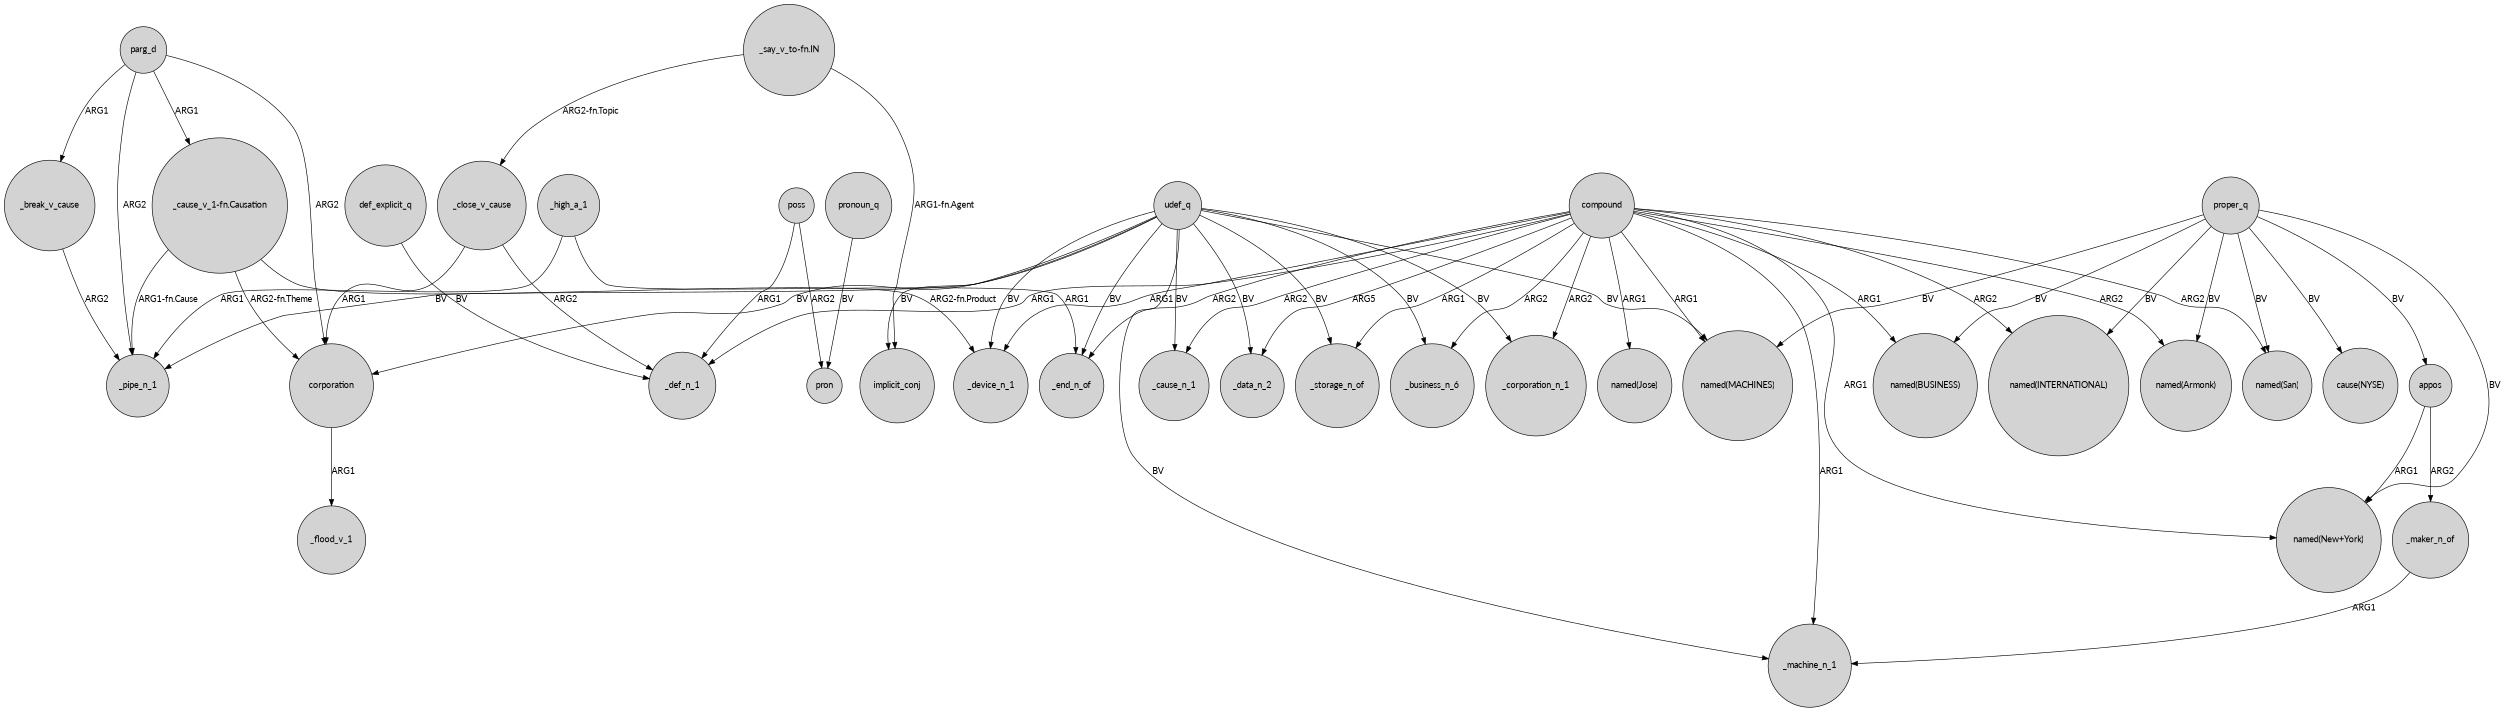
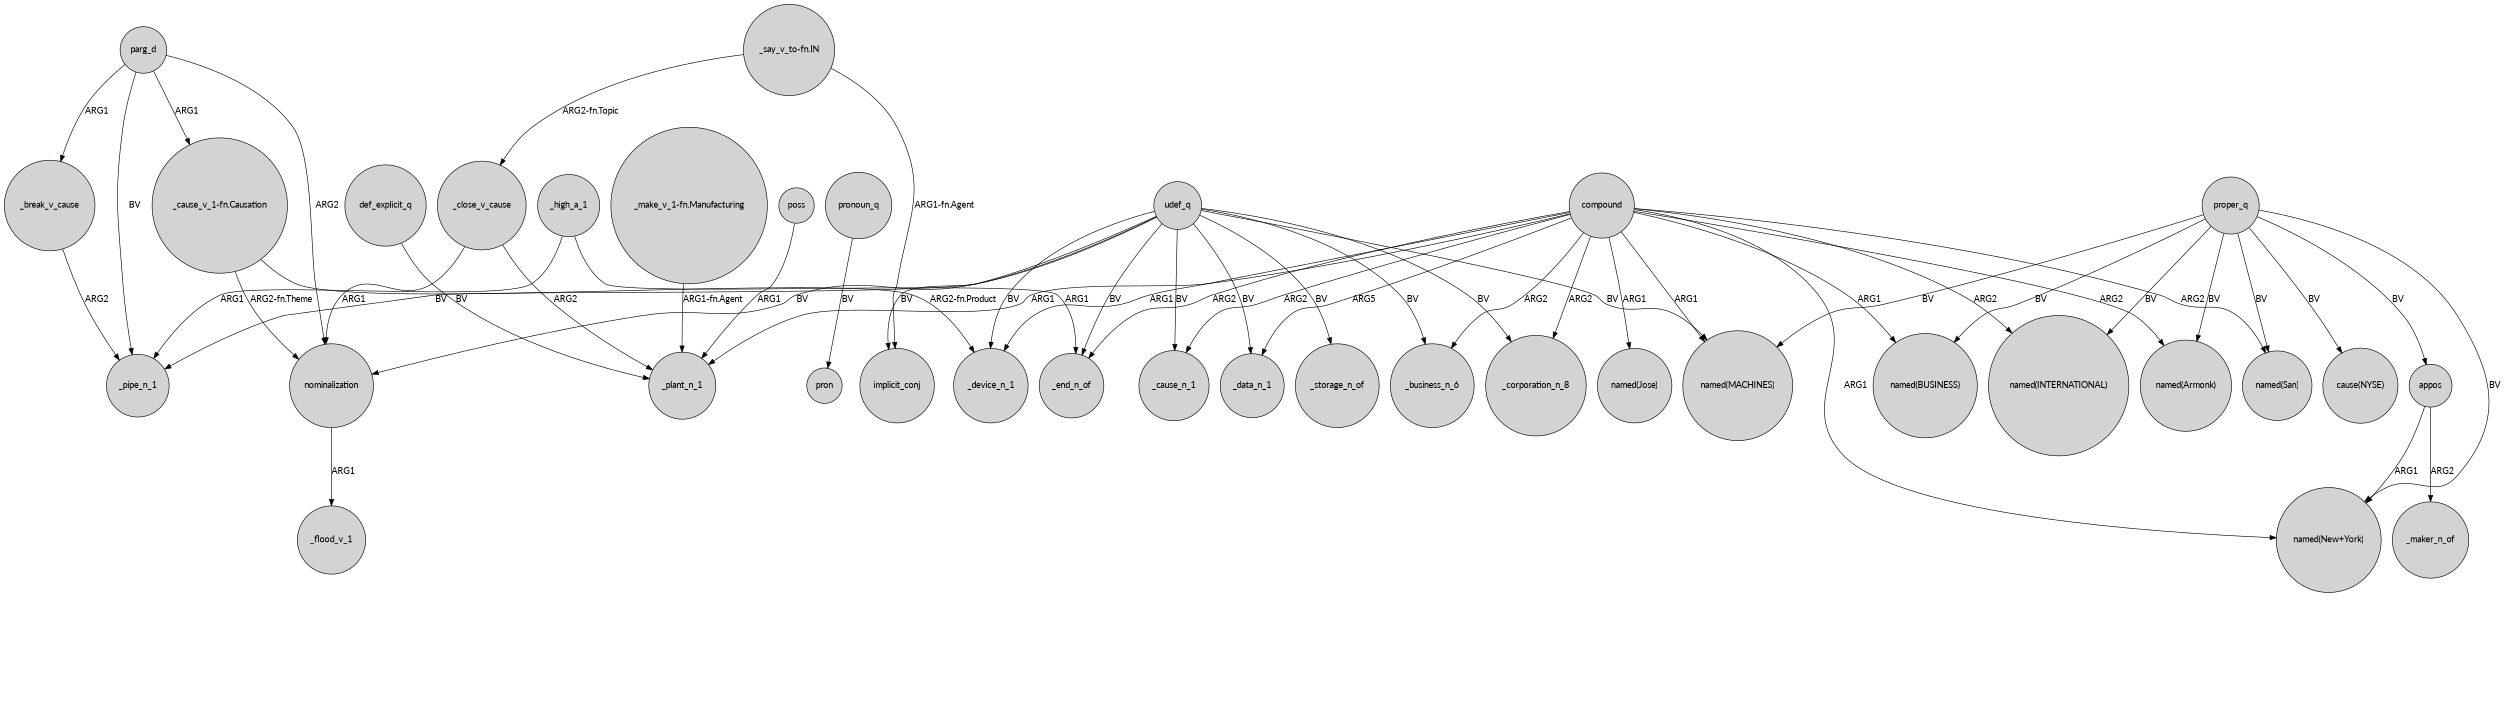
  digraph {
    fontname=Lato
    node [fontname=Lato shape=circle style=filled]
    edge [fontname=Lato]
    udef_q
-   _machine_n_1
    _device_n_1
    _storage_n_of
    _pipe_n_1
    _end_n_of
-   _corporation_n_1
+   _corporation_n_1 [label=_corporation_n_8]
    n8 [label=_cause_n_1]
-   nominalization [label=corporation]
+   nominalization
    implicit_conj
-   _data_n_1 [label=_data_n_2]
+   _data_n_1
    n12 [label=_business_n_6]
    "named(MACHINES)"
    _flood_v_1
    _maker_n_of
    "_say_v_to-fn.IN"
    _close_v_cause
-   _plant_n_1 [label=_def_n_1]
+   _plant_n_1
    poss
    pron
    def_explicit_q
+   "_make_v_1-fn.Manufacturing"
    compound
    "named(San)"
    "named(INTERNATIONAL)"
    "named(Jose)"
    "named(New+York)"
    "named(Armonk)"
    "named(BUSINESS)"
    proper_q
    n31 [label="cause(NYSE)"]
    appos
    parg_d
    _break_v_cause
    "_cause_v_1-fn.Causation"
    pronoun_q
    _high_a_1
-   udef_q -> _machine_n_1 [label=BV]
    udef_q -> _device_n_1 [label=BV]
    udef_q -> _storage_n_of [label=BV]
    udef_q -> _pipe_n_1 [label=BV]
    udef_q -> _end_n_of [label=BV]
    udef_q -> _corporation_n_1 [label=BV]
    udef_q -> n8 [label=BV]
    udef_q -> nominalization [label=BV]
    udef_q -> implicit_conj [label=BV]
    udef_q -> _data_n_1 [label=BV]
    udef_q -> n12 [label=BV]
    udef_q -> "named(MACHINES)" [label=BV]
    nominalization -> _flood_v_1 [label=ARG1]
-   _maker_n_of -> _machine_n_1 [label=ARG1]
    "_say_v_to-fn.IN" -> implicit_conj [label="ARG1-fn.Agent"]
    "_say_v_to-fn.IN" -> _close_v_cause [label="ARG2-fn.Topic"]
    _close_v_cause -> nominalization [label=ARG1]
    _close_v_cause -> _plant_n_1 [label=ARG2]
    poss -> _plant_n_1 [label=ARG1]
-   poss -> pron [label=ARG2]
    def_explicit_q -> _plant_n_1 [label=BV]
-   compound -> _machine_n_1 [label=ARG1]
+   "_make_v_1-fn.Manufacturing" -> _plant_n_1 [label="ARG1-fn.Agent"]
    compound -> _device_n_1 [label=ARG1]
-   compound -> _storage_n_of [label=ARG1]
    compound -> _end_n_of [label=ARG2]
    compound -> _corporation_n_1 [label=ARG2]
    compound -> n8 [label=ARG2]
    compound -> _data_n_1 [label=ARG5]
    compound -> n12 [label=ARG2]
    compound -> "named(MACHINES)" [label=ARG1]
    compound -> _plant_n_1 [label=ARG1]
    compound -> "named(San)" [label=ARG2]
    compound -> "named(INTERNATIONAL)" [label=ARG2]
    compound -> "named(Jose)" [label=ARG1]
    compound -> "named(New+York)" [label=ARG1]
    compound -> "named(Armonk)" [label=ARG2]
    compound -> "named(BUSINESS)" [label=ARG1]
    proper_q -> "named(MACHINES)" [label=BV]
    proper_q -> "named(San)" [label=BV]
    proper_q -> "named(INTERNATIONAL)" [label=BV]
    proper_q -> "named(New+York)" [label=BV]
    proper_q -> "named(Armonk)" [label=BV]
    proper_q -> "named(BUSINESS)" [label=BV]
    proper_q -> n31 [label=BV]
    proper_q -> appos [label=BV]
    appos -> _maker_n_of [label=ARG2]
    appos -> "named(New+York)" [label=ARG1]
-   parg_d -> _pipe_n_1 [label=ARG2]
+   parg_d -> _pipe_n_1 [label=BV]
    parg_d -> nominalization [label=ARG2]
    parg_d -> _break_v_cause [label=ARG1]
    parg_d -> "_cause_v_1-fn.Causation" [label=ARG1]
    _break_v_cause -> _pipe_n_1 [label=ARG2]
    "_cause_v_1-fn.Causation" -> _device_n_1 [label="ARG2-fn.Product"]
-   "_cause_v_1-fn.Causation" -> _pipe_n_1 [label="ARG1-fn.Cause"]
    "_cause_v_1-fn.Causation" -> nominalization [label="ARG2-fn.Theme"]
    pronoun_q -> pron [label=BV]
    _high_a_1 -> _pipe_n_1 [label=ARG1]
    _high_a_1 -> _end_n_of [label=ARG1]
  }
